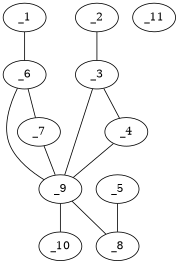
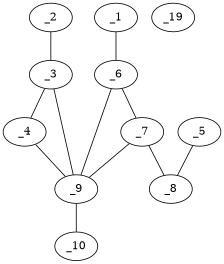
  graph {
    node [charge=0 chem=1 symbol="C  " x=3.803 y=1.574]
    edge [valence=1]
    _1 [y=-1.3661]
    _6 [x=3.9075 y=-0.3716]
    _2 [x=2.8249 y=-1.574]
    _3 [x=2.3248 y=-0.708]
    _9 [charge=2 chem=27 symbol="Pd " x=2.994 y=0.0352]
    _7 [y=0.623]
    _4 [x=2.185 y=0.6229]
    _10 [charge=-1 x=2.8894 y=1.0297]
    _8 [x=3.494]
    _5 [x=2.494]
-   _11 [charge=-1 chem=7 symbol="Cl " x=2 y=-0.0744]
+   _11 [charge=-1 chem=7 symbol="Cl " x=2 y=-0.0744 label=_19]
    _1 -- _6
    _6 -- _9
    _6 -- _7 [valence=2]
    _2 -- _3
    _3 -- _9
    _3 -- _4 [valence=2]
    _9 -- _10
    _7 -- _9
-   _9 -- _8
+   _7 -- _8
    _4 -- _9
    _5 -- _8
  }
